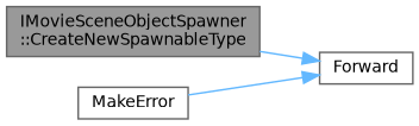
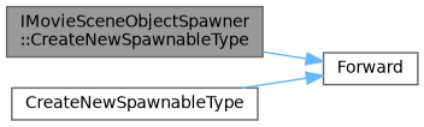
  digraph {
    rankdir=LR
    node [color=grey40 fillcolor=white fontname=Helvetica fontsize=10 shape=box style=filled]
    edge [color=steelblue1 fontname=Helvetica fontsize=10 labelfontname=Helvetica labelfontsize=10 style=solid]
    n1 [color=gray40 fillcolor=grey60 fontcolor=black height=0.2 label="IMovieSceneObjectSpawner\l::CreateNewSpawnableType" width=0.4]
    n2 [height=0.2 label=Forward width=0.4]
-   n3 [height=0.2 label=MakeError width=0.4]
+   n3 [height=0.2 label=CreateNewSpawnableType width=0.4]
    n1 -> n2
    n3 -> n2
  }
